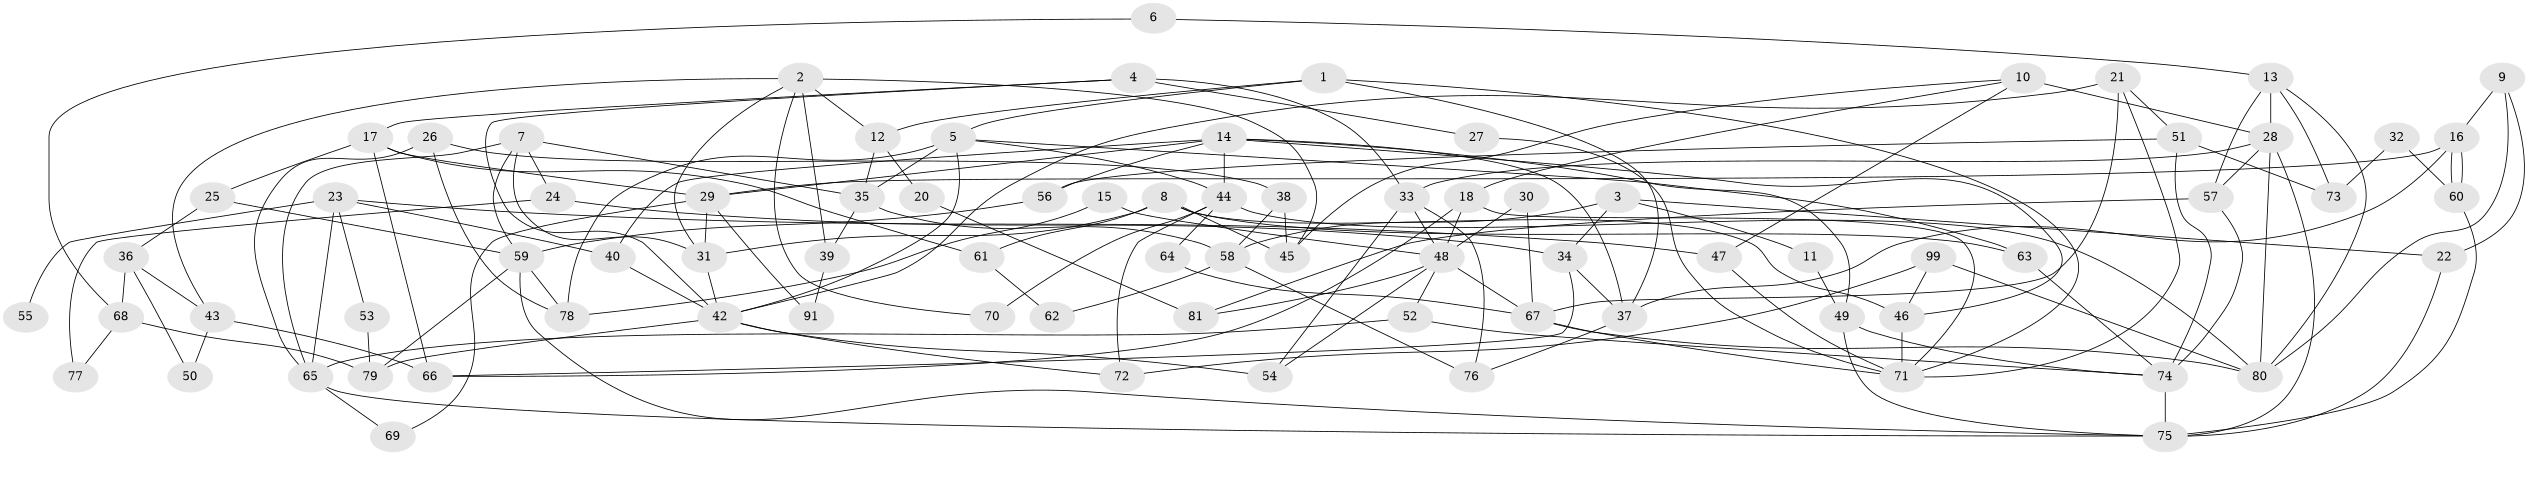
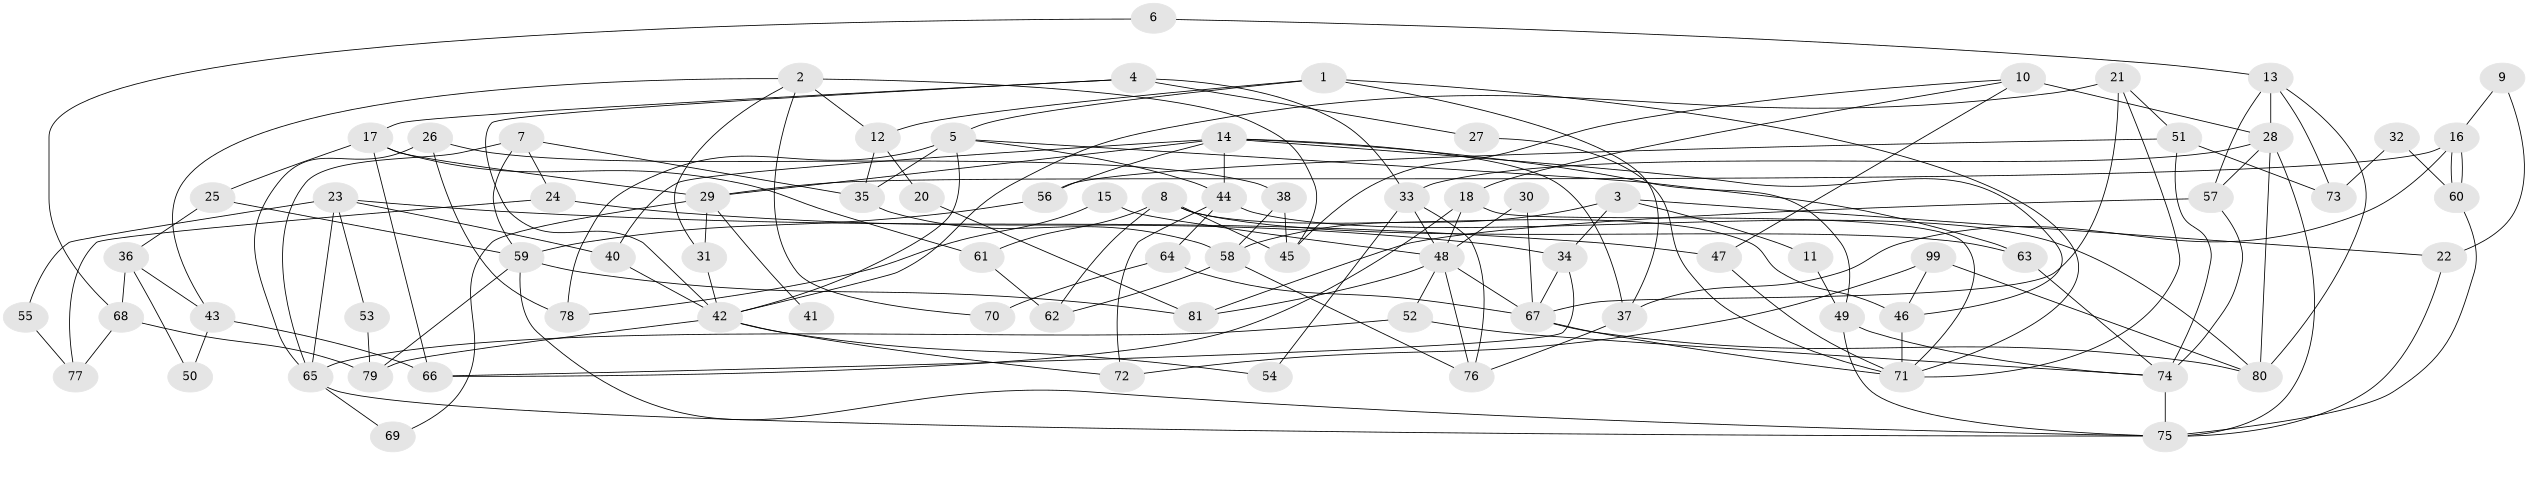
  graph {
    node [color=gray90 style=filled]
    1
    5
    12
    37
    71
    42
    35
    44
    63
    78
    20
    76
    2
    31
-   39
    43
    45
    70
-   41 [label=91]
+   41
    66
    50
    3
    11
    22
    34
    58
    49
    75
    62
    4
    17
    27
    33
    61
    29
    25
    48
    54
    72
    79
    80
    64
    74
    6
    13
    68
    28
    57
    73
    77
    7
    24
    59
    65
    81
    69
    8
    46
    9
    16
    60
    10
    18
    47
    14
    40
    56
    15
    67
    52
    36
    n72 [label=99]
    21
    51
    23
    53
    55
    26
    38
    30
    32
    1 -- 5
    1 -- 12
    1 -- 37
    1 -- 71
    5 -- 42
    5 -- 35
    5 -- 44
    5 -- 63
    5 -- 78
    12 -- 35
    12 -- 20
    37 -- 76
    42 -- 54
    42 -- 72
    42 -- 79
-   35 -- 39
    35 -- 58
-   44 -- 70
+   64 -- 70
    44 -- 72
    44 -- 80
    44 -- 64
    63 -- 74
    20 -- 81
    2 -- 12
    2 -- 31
-   2 -- 39
    2 -- 43
    2 -- 45
    2 -- 70
    31 -- 42
-   39 -- 41
    43 -- 66
    43 -- 50
    3 -- 11
    3 -- 22
    3 -- 34
    3 -- 58
    11 -- 49
    22 -- 75
-   34 -- 37
+   34 -- 67
    34 -- 66
    58 -- 76
    58 -- 62
    49 -- 75
    49 -- 74
    4 -- 42
    4 -- 17
    4 -- 27
    4 -- 33
    17 -- 66
    17 -- 61
    17 -- 29
    17 -- 25
    27 -- 71
    33 -- 76
    33 -- 48
    33 -- 54
    61 -- 62
    29 -- 31
    29 -- 41
    29 -- 69
    25 -- 59
    25 -- 36
-   48 -- 54
+   48 -- 76
    48 -- 81
    48 -- 67
    48 -- 52
    64 -- 67
    74 -- 75
    6 -- 13
    6 -- 68
    13 -- 80
    13 -- 28
    13 -- 57
    13 -- 73
    68 -- 79
    68 -- 77
    28 -- 75
    28 -- 33
    28 -- 80
    28 -- 57
    57 -- 74
    57 -- 81
    7 -- 35
-   7 -- 31
    7 -- 24
    7 -- 59
    7 -- 65
    24 -- 34
    24 -- 77
    59 -- 75
    59 -- 79
-   59 -- 78
+   59 -- 81
    65 -- 75
    65 -- 69
    8 -- 63
    8 -- 45
-   8 -- 31
+   8 -- 62
    8 -- 61
    8 -- 46
    46 -- 71
    9 -- 22
-   9 -- 80
    9 -- 16
    16 -- 37
    16 -- 29
    16 -- 60
    16 -- 60
    60 -- 75
    10 -- 45
    10 -- 28
    10 -- 18
    10 -- 47
    18 -- 71
    18 -- 66
    18 -- 48
    47 -- 71
    14 -- 37
    14 -- 44
    14 -- 49
    14 -- 29
    14 -- 46
    14 -- 40
    14 -- 56
    40 -- 42
    56 -- 59
    15 -- 78
    15 -- 48
    67 -- 71
    67 -- 80
    52 -- 74
    52 -- 65
    36 -- 43
    36 -- 50
    36 -- 68
    n72 -- 72
    n72 -- 80
    n72 -- 46
    21 -- 71
    21 -- 42
    21 -- 67
    21 -- 51
    51 -- 74
    51 -- 73
    51 -- 56
    23 -- 65
    23 -- 47
    23 -- 40
    23 -- 53
    23 -- 55
    53 -- 79
+   55 -- 77
    26 -- 78
    26 -- 65
    26 -- 38
    38 -- 45
    38 -- 58
    30 -- 48
    30 -- 67
    32 -- 73
    32 -- 60
  }
